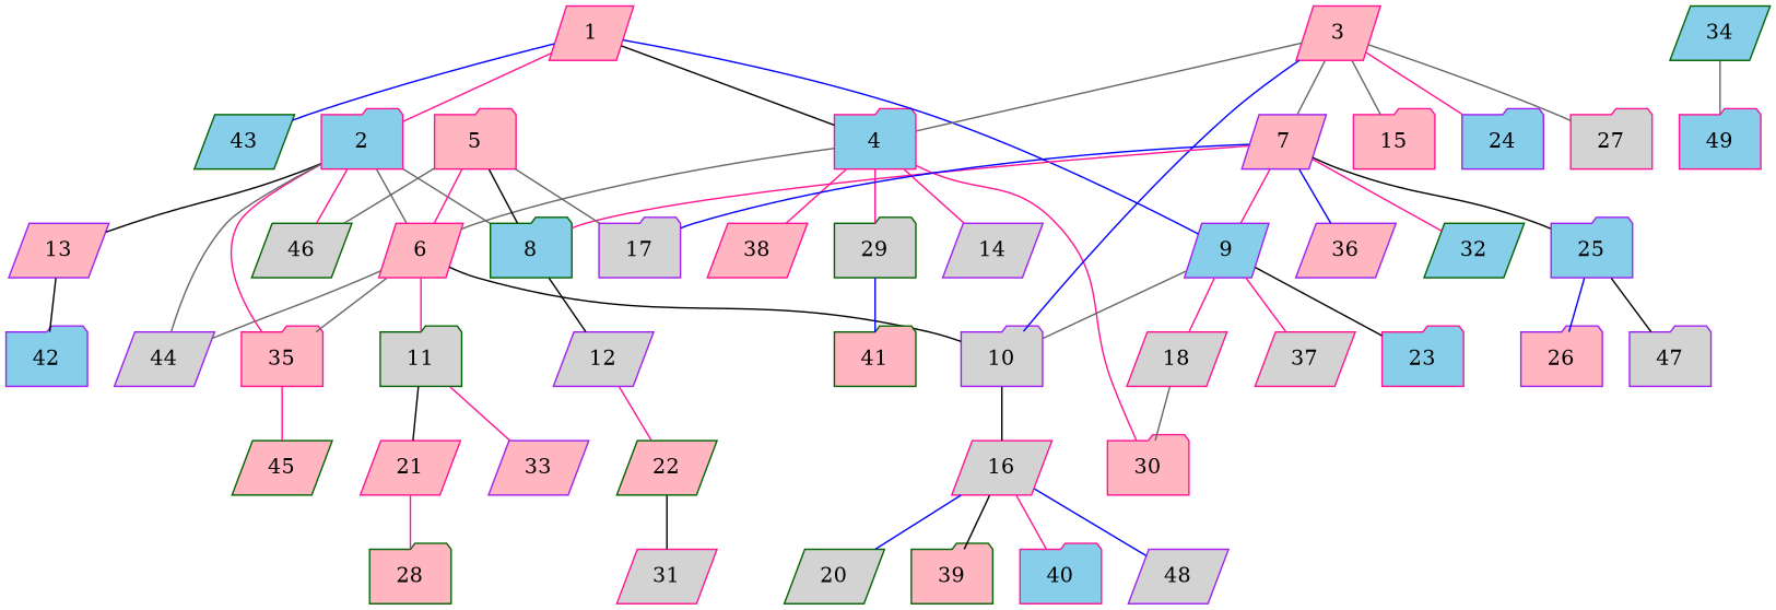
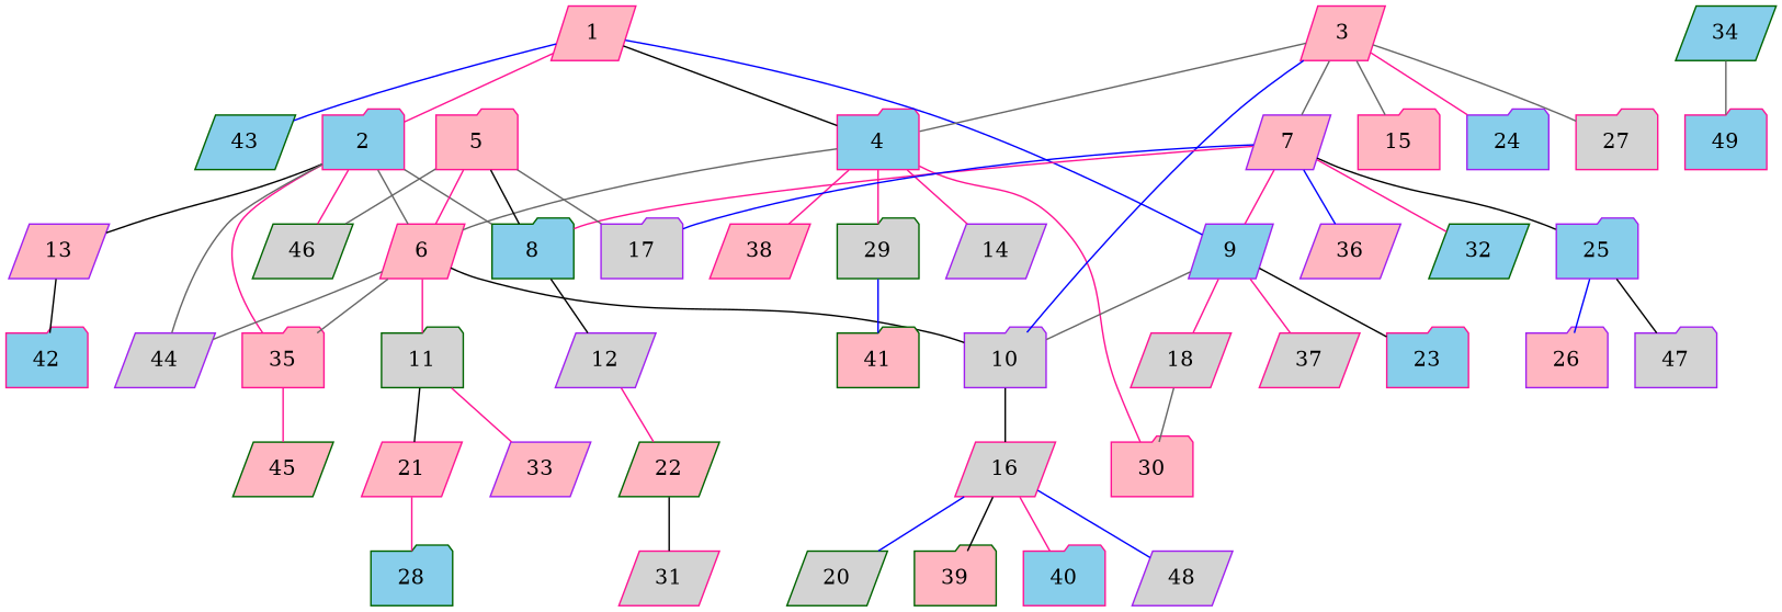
  graph {
    node [color=deeppink fillcolor=lightpink shape=parallelogram style=filled]
    edge [color=deeppink]
    2 [fillcolor=skyblue shape=folder]
    1
    4 [fillcolor=skyblue shape=folder]
    9 [color=purple fillcolor=skyblue]
    43 [color=darkgreen fillcolor=skyblue]
    6
    8 [color=darkgreen fillcolor=skyblue shape=folder]
    13 [color=purple]
    35 [shape=folder]
    44 [color=purple fillcolor=lightgrey]
    46 [color=darkgreen fillcolor=lightgrey]
    14 [color=purple fillcolor=lightgrey]
    29 [color=darkgreen fillcolor=lightgrey shape=folder]
    30 [shape=folder]
    38
    10 [color=purple fillcolor=lightgrey shape=folder]
    18 [fillcolor=lightgrey]
    23 [fillcolor=skyblue shape=folder]
    37 [fillcolor=lightgrey]
    11 [color=darkgreen fillcolor=lightgrey shape=folder]
    12 [color=purple fillcolor=lightgrey]
-   42 [color=purple fillcolor=skyblue shape=folder]
+   42 [fillcolor=skyblue shape=folder]
    45 [color=darkgreen]
    3
    7 [color=purple]
    15 [shape=folder]
    24 [color=purple fillcolor=skyblue shape=folder]
    27 [fillcolor=lightgrey shape=folder]
    17 [color=purple fillcolor=lightgrey shape=folder]
    25 [color=purple fillcolor=skyblue shape=folder]
    32 [color=darkgreen fillcolor=skyblue]
    36 [color=purple]
    16 [fillcolor=lightgrey]
    41 [color=darkgreen shape=folder]
    5 [shape=folder]
    21
    33 [color=purple]
    26 [color=purple shape=folder]
    47 [color=purple fillcolor=lightgrey shape=folder]
    22 [color=darkgreen]
    20 [color=darkgreen fillcolor=lightgrey]
    39 [color=darkgreen shape=folder]
    40 [fillcolor=skyblue shape=folder]
    48 [color=purple fillcolor=lightgrey]
-   28 [color=darkgreen shape=folder]
+   28 [color=darkgreen fillcolor=skyblue shape=folder]
    31 [fillcolor=lightgrey]
    34 [color=darkgreen fillcolor=skyblue]
    49 [fillcolor=skyblue shape=folder]
    2 -- 6 [color=gray40]
    2 -- 8 [color=gray40]
    2 -- 13 [color=black]
    2 -- 35
    2 -- 44 [color=gray40]
    2 -- 46
    1 -- 2
    1 -- 4 [color=black]
    1 -- 9 [color=blue]
    1 -- 43 [color=blue]
    4 -- 6 [color=gray40]
    4 -- 14
    4 -- 29
    4 -- 30
    4 -- 38
    9 -- 10 [color=gray40]
    9 -- 18
    9 -- 23 [color=black]
    9 -- 37
    6 -- 35 [color=gray40]
    6 -- 44 [color=gray40]
    6 -- 10 [color=black]
    6 -- 11
    8 -- 12 [color=black]
    13 -- 42 [color=black]
    35 -- 45
    29 -- 41 [color=blue]
    10 -- 16 [color=black]
    18 -- 30 [color=gray40]
    11 -- 21 [color=black]
    11 -- 33
    12 -- 22
    3 -- 4 [color=gray40]
    3 -- 10 [color=blue]
    3 -- 7 [color=gray40]
    3 -- 15 [color=gray40]
    3 -- 24
    3 -- 27 [color=gray40]
    7 -- 9
    7 -- 8
    7 -- 17 [color=blue]
    7 -- 25 [color=black]
    7 -- 32
    7 -- 36 [color=blue]
    25 -- 26 [color=blue]
    25 -- 47 [color=black]
    16 -- 20 [color=blue]
    16 -- 39 [color=black]
    16 -- 40
    16 -- 48 [color=blue]
    5 -- 6
    5 -- 8 [color=black]
    5 -- 46 [color=gray40]
    5 -- 17 [color=gray40]
    21 -- 28
    22 -- 31 [color=black]
    34 -- 49 [color=gray40]
  }
